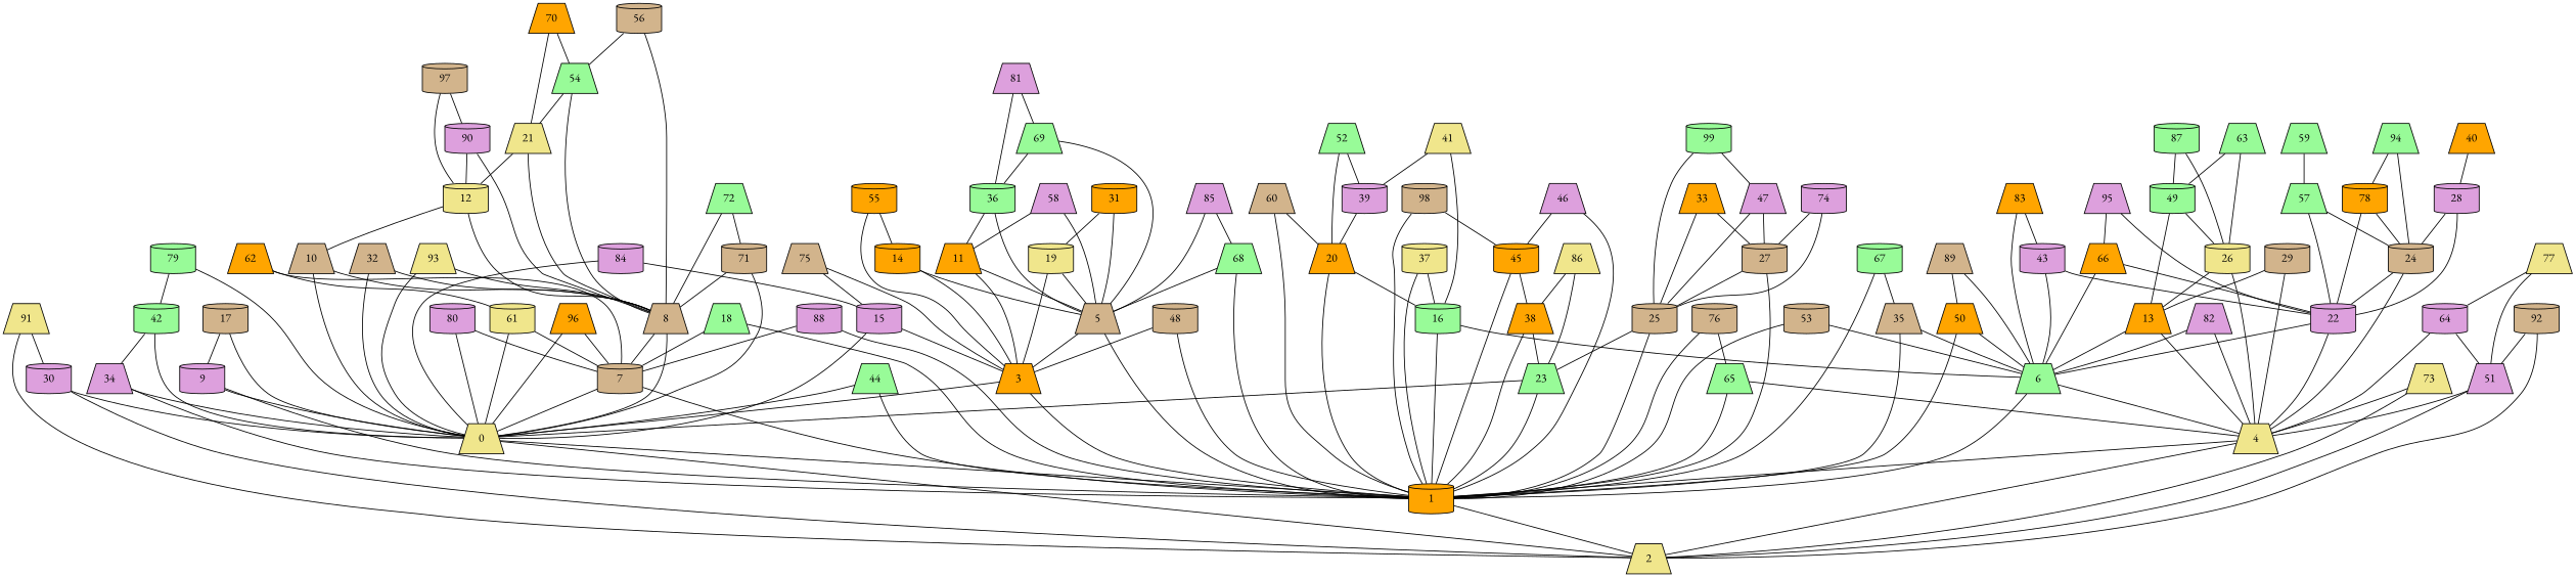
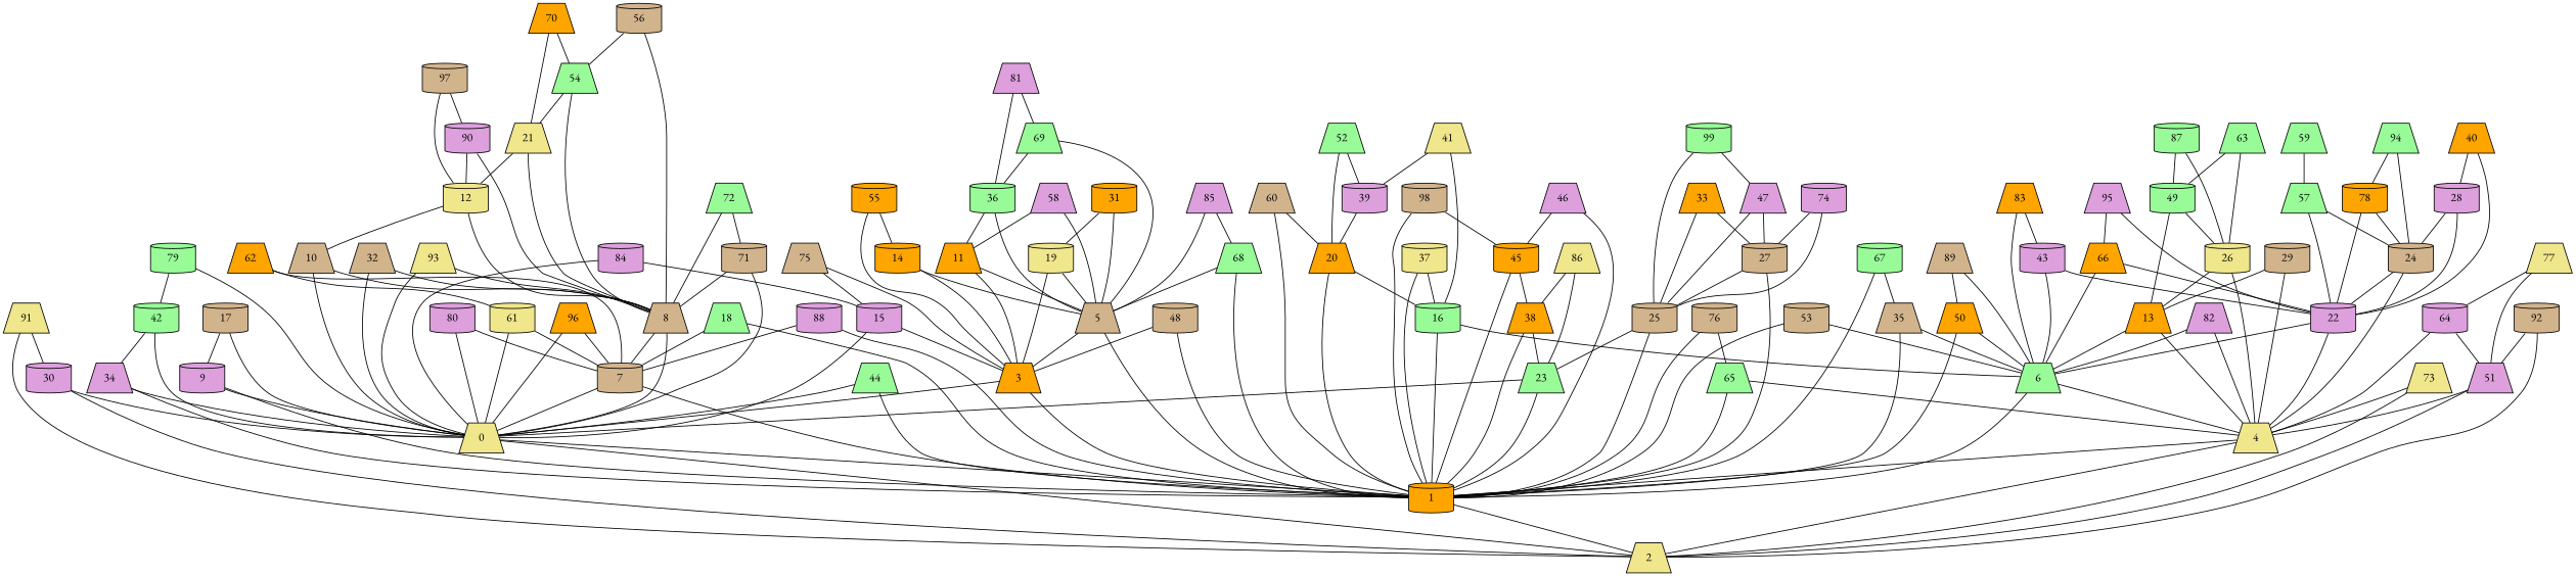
  graph {
    fontname="EB Garamond"
    node [fillcolor=tan fontname="EB Garamond" shape=trapezium style=filled]
    edge [fontname="EB Garamond"]
    0 [fillcolor=khaki]
    1 [fillcolor=orange shape=cylinder]
    2 [fillcolor=khaki]
    3 [fillcolor=orange]
    4 [fillcolor=khaki]
    5
    6 [fillcolor=palegreen]
    7 [shape=cylinder]
    8
    9 [fillcolor=plum shape=cylinder]
    10
    11 [fillcolor=orange]
    12 [fillcolor=khaki shape=cylinder]
    13 [fillcolor=orange]
    14 [fillcolor=orange shape=cylinder]
    15 [fillcolor=plum shape=cylinder]
    16 [fillcolor=palegreen shape=cylinder]
    17 [shape=cylinder]
    18 [fillcolor=palegreen]
    19 [fillcolor=khaki shape=cylinder]
    20 [fillcolor=orange]
    21 [fillcolor=khaki]
    22 [fillcolor=plum shape=cylinder]
    23 [fillcolor=palegreen]
    24 [shape=cylinder]
    25 [shape=cylinder]
    26 [fillcolor=khaki shape=cylinder]
    27 [shape=cylinder]
    28 [fillcolor=plum shape=cylinder]
    29 [shape=cylinder]
    30 [fillcolor=plum shape=cylinder]
    31 [fillcolor=orange shape=cylinder]
    32
    33 [fillcolor=orange]
    34 [fillcolor=plum]
    35
    36 [fillcolor=palegreen shape=cylinder]
    37 [fillcolor=khaki shape=cylinder]
    38 [fillcolor=orange]
    39 [fillcolor=plum shape=cylinder]
    40 [fillcolor=orange]
    41 [fillcolor=khaki]
    42 [fillcolor=palegreen shape=cylinder]
    43 [fillcolor=plum shape=cylinder]
    44 [fillcolor=palegreen]
    45 [fillcolor=orange shape=cylinder]
    46 [fillcolor=plum]
    47 [fillcolor=plum]
    48 [shape=cylinder]
    49 [fillcolor=palegreen shape=cylinder]
    50 [fillcolor=orange]
    51 [fillcolor=plum]
    52 [fillcolor=palegreen]
    53 [shape=cylinder]
    54 [fillcolor=palegreen]
    55 [fillcolor=orange shape=cylinder]
    56 [shape=cylinder]
    57 [fillcolor=palegreen]
    58 [fillcolor=plum]
    59 [fillcolor=palegreen]
    60
    61 [fillcolor=khaki shape=cylinder]
    62 [fillcolor=orange]
    63 [fillcolor=palegreen]
    64 [fillcolor=plum shape=cylinder]
    65 [fillcolor=palegreen]
    66 [fillcolor=orange]
    67 [fillcolor=palegreen shape=cylinder]
    68 [fillcolor=palegreen]
    69 [fillcolor=palegreen]
    70 [fillcolor=orange]
    71 [shape=cylinder]
    72 [fillcolor=palegreen]
    73 [fillcolor=khaki]
    74 [fillcolor=plum shape=cylinder]
    75
    76 [shape=cylinder]
    77 [fillcolor=khaki]
    78 [fillcolor=orange shape=cylinder]
    79 [fillcolor=palegreen shape=cylinder]
    80 [fillcolor=plum shape=cylinder]
    81 [fillcolor=plum]
    82 [fillcolor=plum]
    83 [fillcolor=orange]
    84 [fillcolor=plum shape=cylinder]
    85 [fillcolor=plum]
    86 [fillcolor=khaki]
    87 [fillcolor=palegreen shape=cylinder]
    88 [fillcolor=plum shape=cylinder]
    89
    90 [fillcolor=plum shape=cylinder]
    91 [fillcolor=khaki]
    92 [shape=cylinder]
    93 [fillcolor=khaki]
    94 [fillcolor=palegreen]
    95 [fillcolor=plum]
    96 [fillcolor=orange]
    97 [shape=cylinder]
    98 [shape=cylinder]
    99 [fillcolor=palegreen shape=cylinder]
    0 -- 1
    1 -- 2
    2 -- 0
    3 -- 0
    3 -- 1
    4 -- 1
    4 -- 2
    5 -- 1
    5 -- 3
    6 -- 1
    6 -- 4
    7 -- 0
    7 -- 1
    8 -- 0
    8 -- 7
    9 -- 0
    9 -- 1
    10 -- 0
    10 -- 8
    11 -- 3
    11 -- 5
    12 -- 8
    12 -- 10
    13 -- 4
    13 -- 6
    14 -- 3
    14 -- 5
    15 -- 0
    15 -- 3
    16 -- 1
    16 -- 6
    17 -- 0
    17 -- 9
    18 -- 1
    18 -- 7
    19 -- 3
    19 -- 5
    20 -- 1
    20 -- 16
    21 -- 8
    21 -- 12
    22 -- 4
    22 -- 6
    23 -- 0
    23 -- 1
    24 -- 4
    24 -- 22
    25 -- 1
    25 -- 23
    26 -- 4
    26 -- 13
    27 -- 1
    27 -- 25
    28 -- 22
    28 -- 24
    29 -- 4
    29 -- 13
    30 -- 0
    30 -- 2
    31 -- 5
    31 -- 19
    32 -- 0
    32 -- 8
    33 -- 25
    33 -- 27
    34 -- 0
    34 -- 1
    35 -- 1
    35 -- 6
    36 -- 5
    36 -- 11
    37 -- 1
    37 -- 16
    38 -- 1
    38 -- 23
    39 -- 20
+   40 -- 22
    40 -- 28
    41 -- 16
    41 -- 39
    42 -- 0
    42 -- 34
    43 -- 6
    43 -- 22
    44 -- 0
    44 -- 1
    45 -- 1
    45 -- 38
    46 -- 1
    46 -- 45
    47 -- 25
    47 -- 27
    48 -- 1
    48 -- 3
    49 -- 13
    49 -- 26
    50 -- 1
    50 -- 6
    51 -- 2
    51 -- 4
    52 -- 20
    52 -- 39
    53 -- 1
    53 -- 6
    54 -- 8
    54 -- 21
    55 -- 3
    55 -- 14
    56 -- 8
    56 -- 54
    57 -- 22
    57 -- 24
    58 -- 5
    58 -- 11
    59 -- 57
    60 -- 1
    60 -- 20
    61 -- 0
    61 -- 7
    62 -- 7
    62 -- 61
    63 -- 26
    63 -- 49
    64 -- 4
    64 -- 51
    65 -- 1
    65 -- 4
    66 -- 6
    66 -- 22
    67 -- 1
    67 -- 35
    68 -- 1
    68 -- 5
    69 -- 5
    69 -- 36
    70 -- 21
    70 -- 54
    71 -- 0
    71 -- 8
    72 -- 8
    72 -- 71
    73 -- 2
    73 -- 4
    74 -- 25
    74 -- 27
    75 -- 3
    75 -- 15
    76 -- 1
    76 -- 65
    77 -- 51
    77 -- 64
    78 -- 22
    78 -- 24
    79 -- 0
    79 -- 42
    80 -- 0
    80 -- 7
    81 -- 36
    81 -- 69
    82 -- 4
    82 -- 6
    83 -- 6
    83 -- 43
    84 -- 0
    84 -- 15
    85 -- 5
    85 -- 68
    86 -- 23
    86 -- 38
    87 -- 26
    87 -- 49
    88 -- 1
    88 -- 7
    89 -- 6
    89 -- 50
    90 -- 8
    90 -- 12
    91 -- 2
    91 -- 30
    92 -- 2
    92 -- 51
    93 -- 0
    93 -- 8
    94 -- 24
    94 -- 78
    95 -- 22
    95 -- 66
    96 -- 0
    96 -- 7
    97 -- 12
    97 -- 90
    98 -- 1
    98 -- 45
    99 -- 25
    99 -- 47
  }
